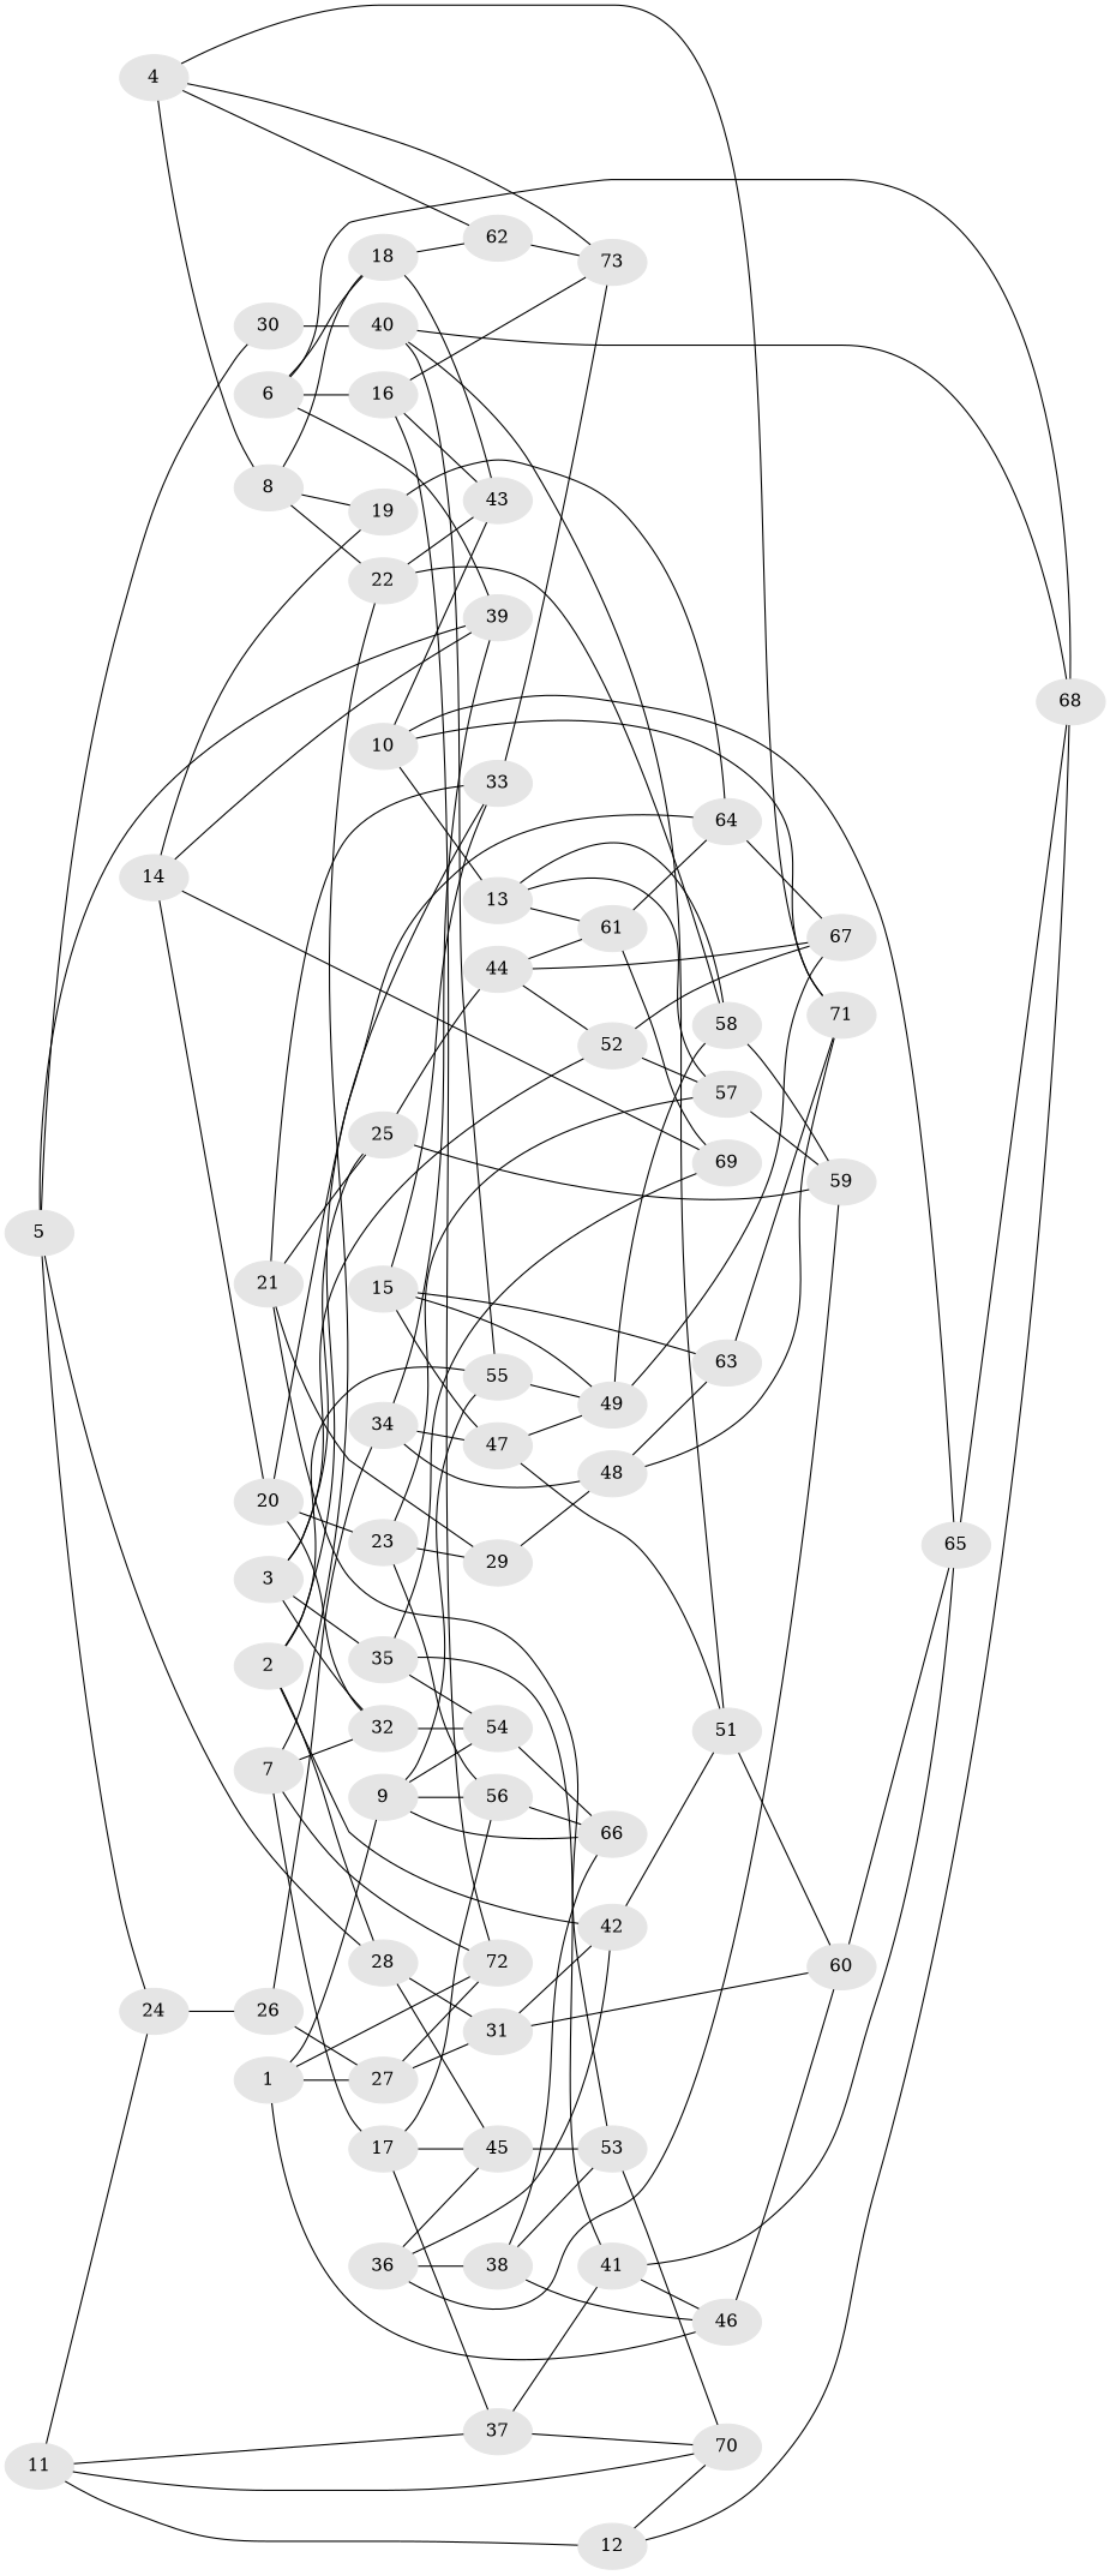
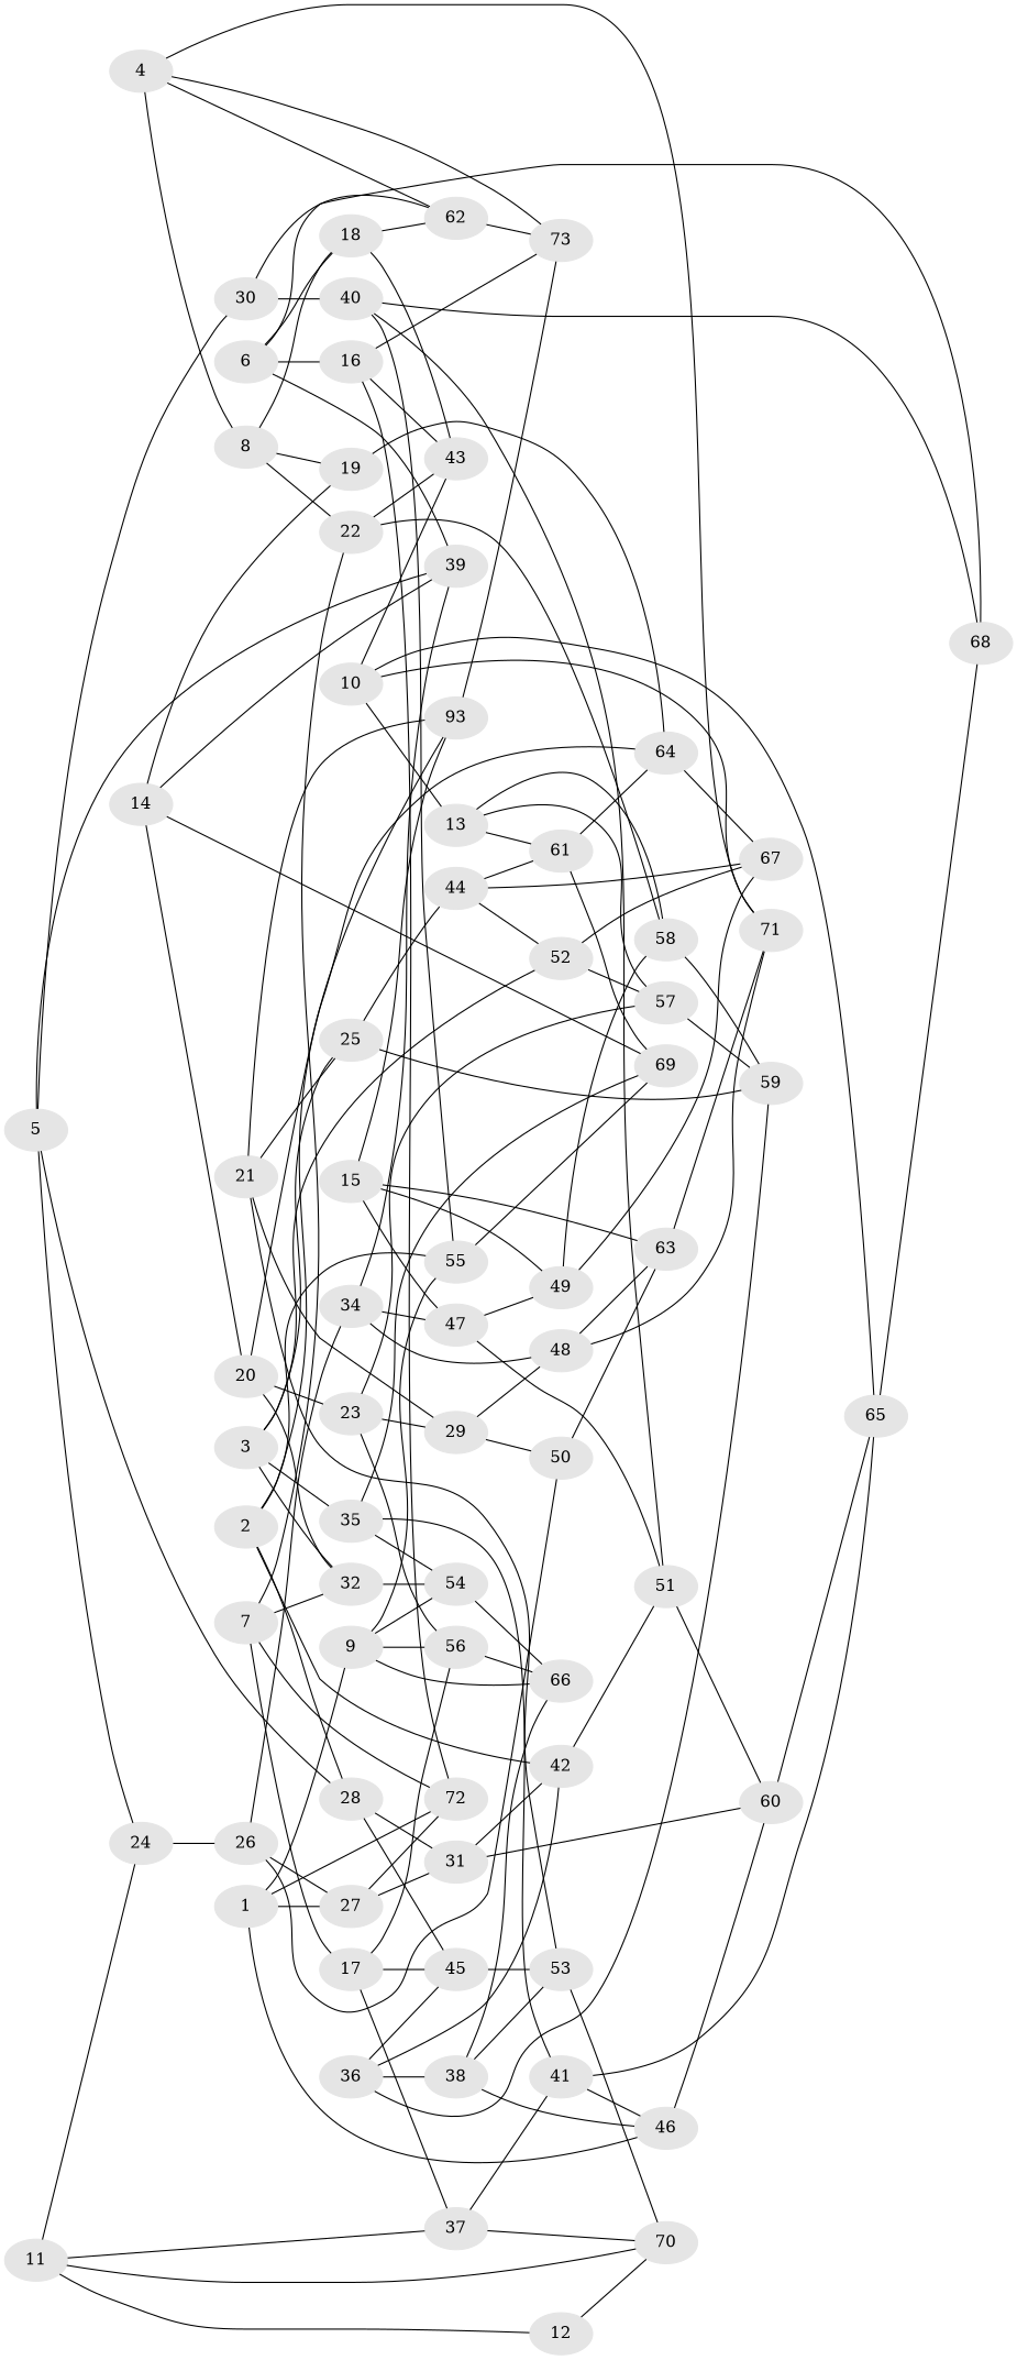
  graph {
    rankdir=LR
    node [color=gray90 style=filled]
    1
    9
    27
    46
    72
    55
    54
    66
    56
    31
    60
    2
    28
-   33
+   33 [label=93]
    42
    45
    73
    51
    69
    3
    25
    32
    35
    52
    44
    59
    41
    57
    67
    4
    8
    62
    71
    18
    22
    19
    5
    24
    30
    39
    26
    40
    6
    16
    68
    43
    7
    17
    37
    58
    64
    10
    13
    65
    61
    11
    12
    70
    14
    20
    23
    15
    47
    49
    63
    53
    29
    21
+   50
    48
    34
    36
    38
    1 -- 9
    1 -- 27
    1 -- 46
    1 -- 72
    9 -- 55
    9 -- 54
    9 -- 66
    9 -- 56
    27 -- 72
    27 -- 31
    46 -- 60
-   55 -- 49
+   55 -- 69
    54 -- 66
    56 -- 66
    31 -- 60
    31 -- 42
    60 -- 65
    2 -- 55
    2 -- 28
    2 -- 33
    2 -- 42
    28 -- 31
    28 -- 45
    33 -- 73
    42 -- 51
    45 -- 53
    51 -- 60
    3 -- 25
    3 -- 32
    3 -- 35
    3 -- 52
    25 -- 44
    25 -- 59
    32 -- 54
    35 -- 54
    35 -- 69
    35 -- 41
    52 -- 57
    52 -- 67
    44 -- 52
    44 -- 67
    44 -- 61
    41 -- 46
    41 -- 65
    57 -- 59
    4 -- 73
    4 -- 8
    4 -- 62
    4 -- 71
    8 -- 18
    8 -- 22
    8 -- 19
    62 -- 73
    18 -- 62
    18 -- 43
    22 -- 43
    22 -- 58
    19 -- 64
    5 -- 28
    5 -- 24
    5 -- 30
    5 -- 39
    24 -- 26
+   30 -- 62
    30 -- 40
    26 -- 27
+   26 -- 50
    26 -- 34
    40 -- 55
    40 -- 51
    40 -- 68
    6 -- 18
    6 -- 39
    6 -- 16
    6 -- 68
    16 -- 72
    16 -- 73
    16 -- 43
    7 -- 72
    7 -- 32
    7 -- 22
    7 -- 17
    17 -- 56
    17 -- 45
    17 -- 37
    37 -- 41
    37 -- 70
    58 -- 59
    64 -- 67
    10 -- 71
    10 -- 43
    10 -- 13
    10 -- 65
    13 -- 57
    13 -- 58
    13 -- 61
    65 -- 68
    61 -- 69
    61 -- 64
    11 -- 24
    11 -- 37
    11 -- 12
    11 -- 70
-   12 -- 68
    12 -- 70
    14 -- 69
    14 -- 19
    14 -- 39
    14 -- 20
    20 -- 32
    20 -- 64
    20 -- 23
    23 -- 56
    23 -- 57
    23 -- 29
    15 -- 33
    15 -- 47
    15 -- 49
    15 -- 63
    47 -- 51
    47 -- 49
    49 -- 67
    49 -- 58
    63 -- 71
    53 -- 70
+   29 -- 50
    29 -- 48
    21 -- 33
    21 -- 25
    21 -- 53
    21 -- 29
+   50 -- 63
    48 -- 71
    48 -- 63
    34 -- 39
    34 -- 47
    34 -- 48
    36 -- 42
    36 -- 45
    36 -- 59
    36 -- 38
    38 -- 46
    38 -- 66
    38 -- 53
  }
